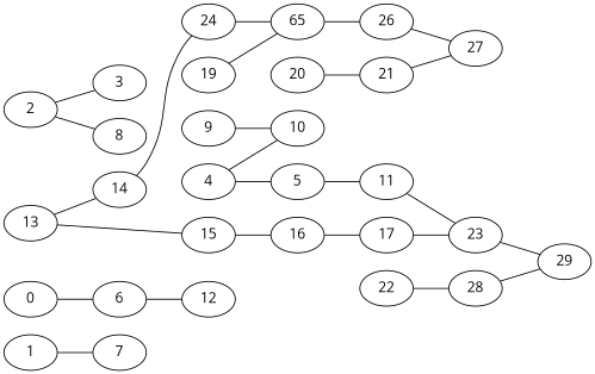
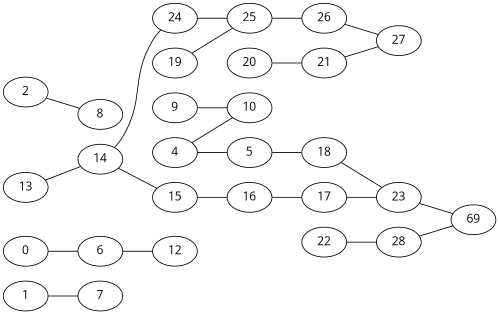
  strict graph {
    fontname="Open Sans"
    rankdir=LR
    node [fontname="Open Sans"]
    edge [fontname="Open Sans"]
    1
    7
    6
    12
    19
-   25 [label=65]
+   25
    26
    27
    21
    20
    14
    15
    24
    16
    17
    23
-   29
+   29 [label=69]
    28
    22
-   11
+   11 [label=18]
    5
    4
    10
    9
    2
-   3
    8
    13
    0
    1 -- 7
    6 -- 12
    19 -- 25
    25 -- 26
    26 -- 27
    21 -- 27
    20 -- 21
-   13 -- 15
+   14 -- 15
    14 -- 24
    15 -- 16
    24 -- 25
    16 -- 17
    17 -- 23
    23 -- 29
    28 -- 29
    22 -- 28
    11 -- 23
    5 -- 11
    4 -- 5
    4 -- 10
    9 -- 10
-   2 -- 3
    2 -- 8
    13 -- 14
    0 -- 6
  }
